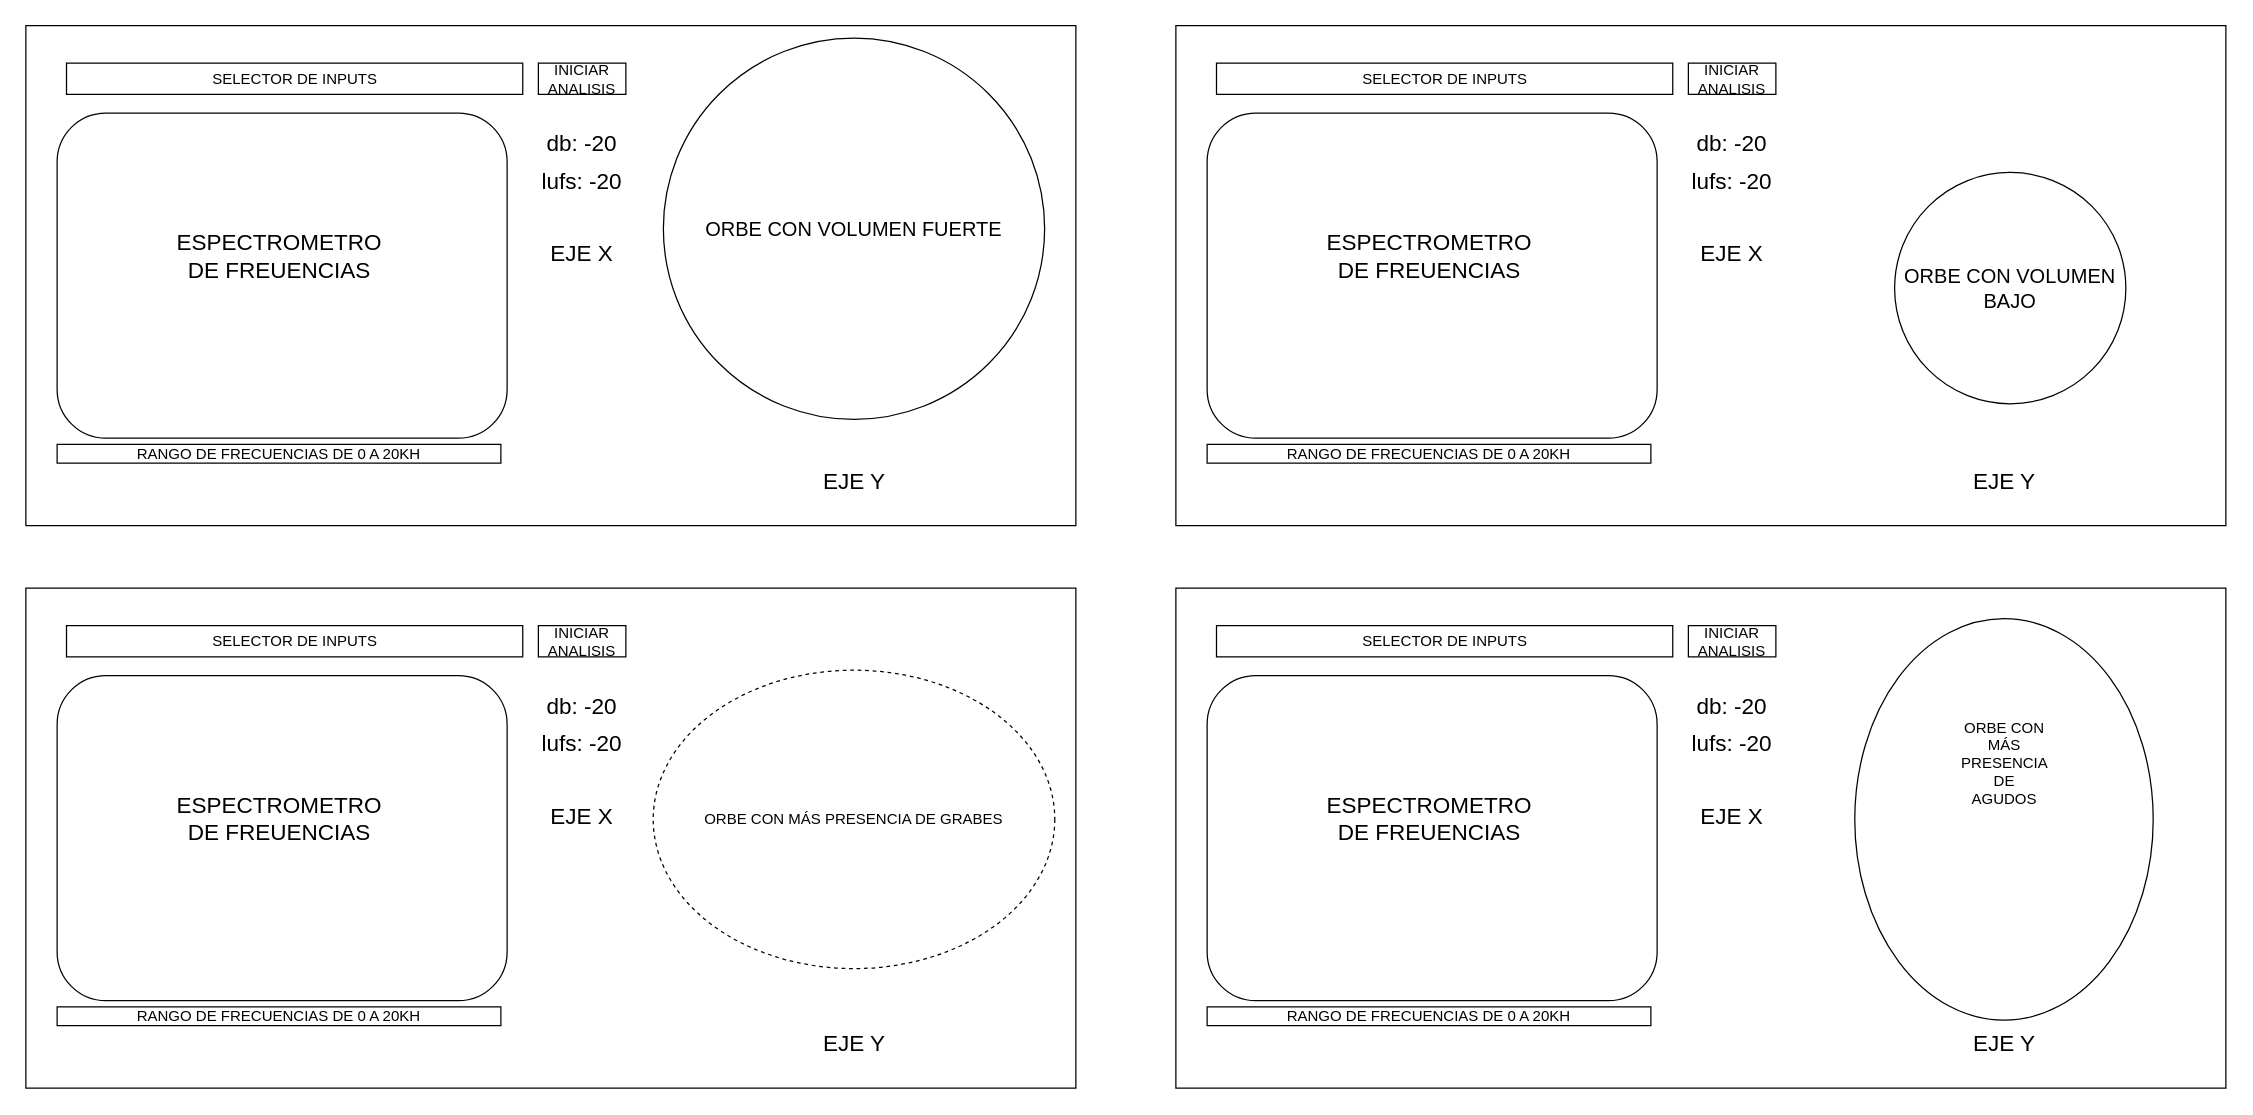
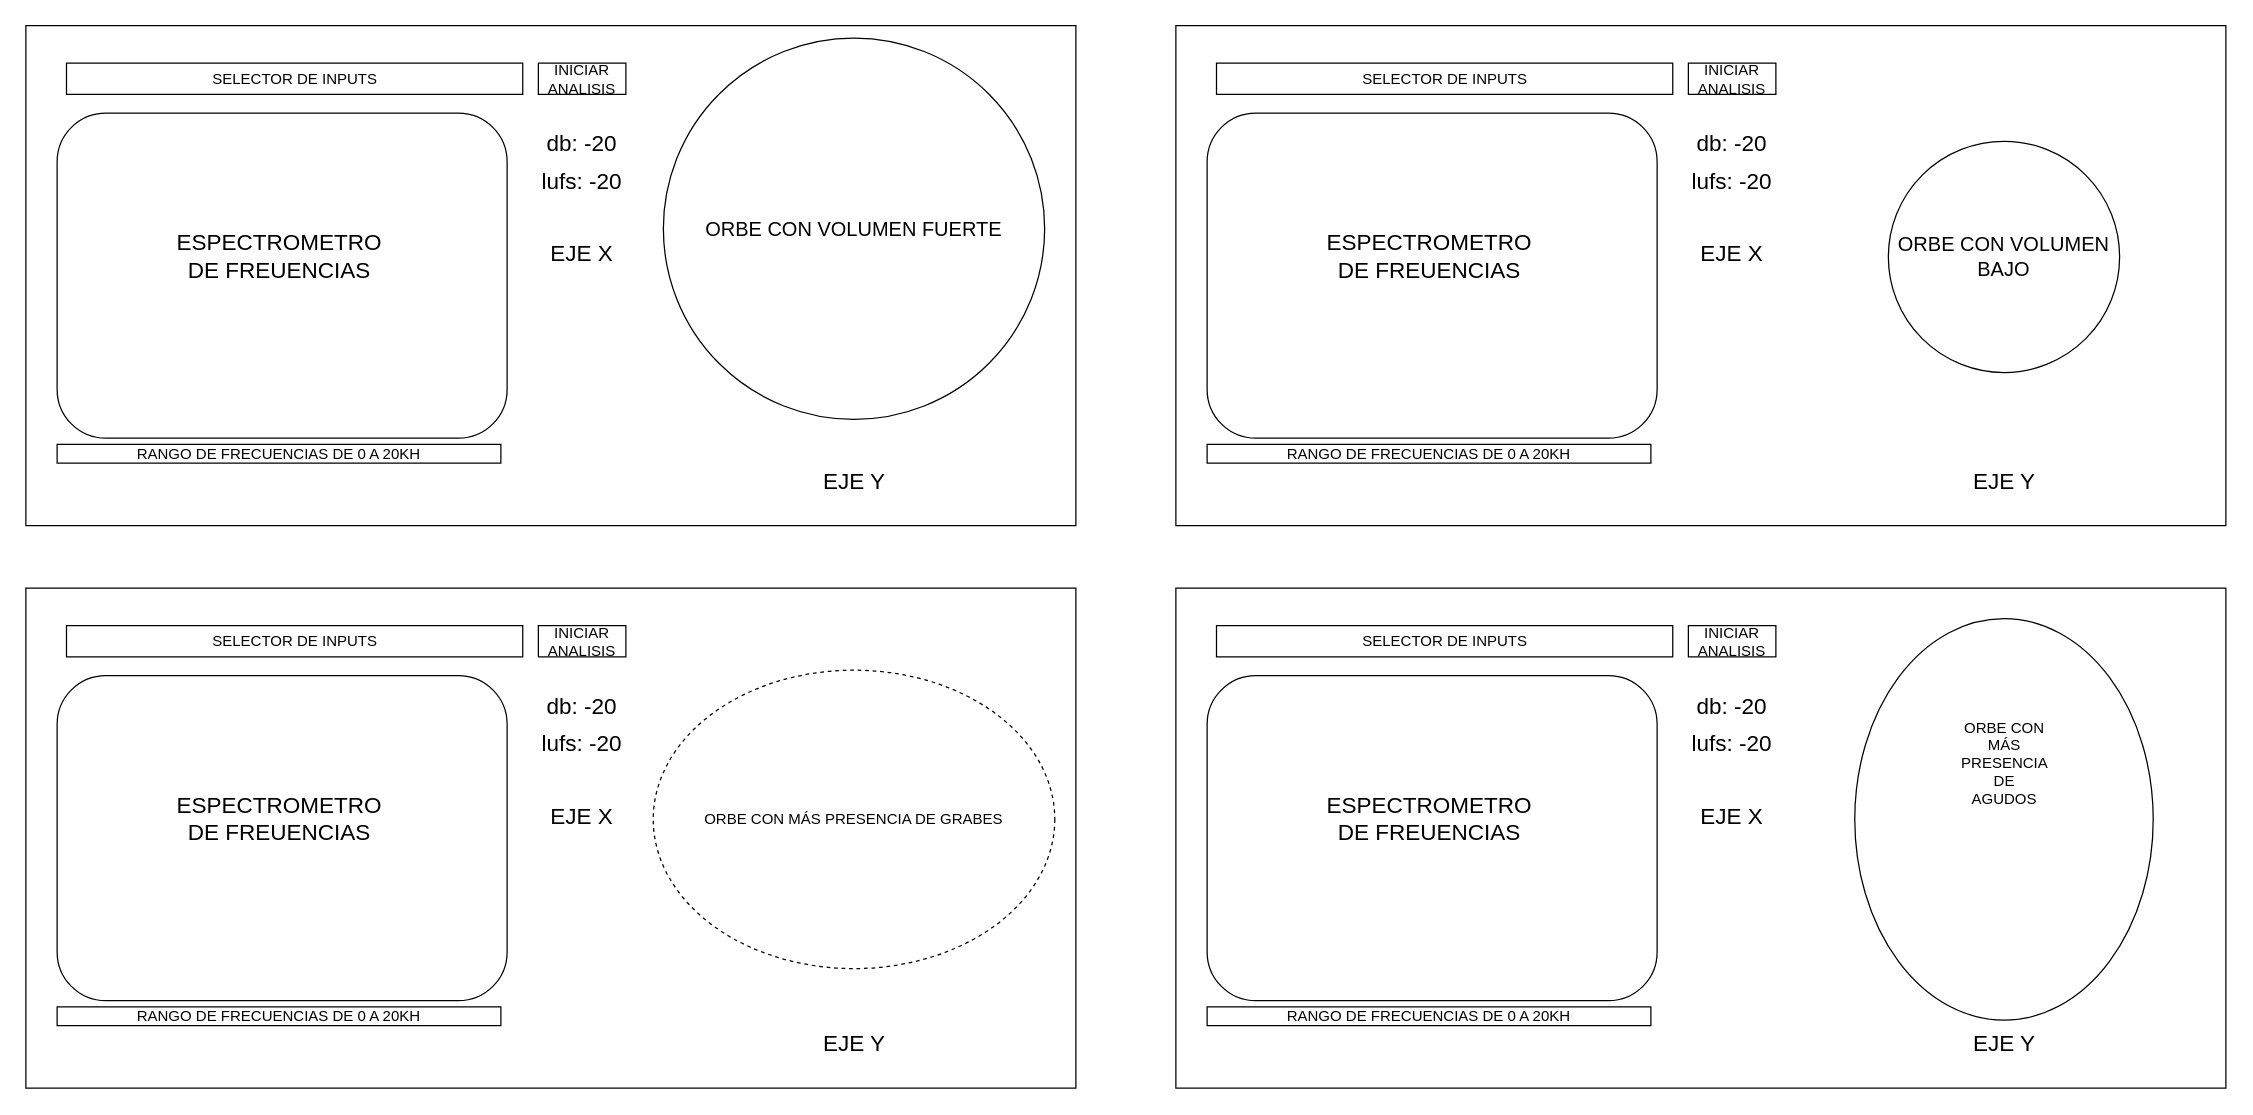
  <mxCell id="0" />
  <mxCell id="1" parent="0" />
  <mxCell id="2" value="" style="rounded=0;whiteSpace=wrap;html=1;" vertex="1" parent="1"><mxGeometry x="20" y="20" width="840" height="400" as="geometry" /></mxCell>
  <mxCell id="3" value="&lt;font style=&quot;font-size: 16px;&quot;&gt;ORBE CON VOLUMEN FUERTE&lt;/font&gt;" style="ellipse;whiteSpace=wrap;html=1;aspect=fixed;" vertex="1" parent="1"><mxGeometry x="530" y="30" width="305" height="305" as="geometry" /></mxCell>
  <mxCell id="4" value="" style="rounded=1;whiteSpace=wrap;html=1;" vertex="1" parent="1"><mxGeometry x="45" y="90" width="360" height="260" as="geometry" /></mxCell>
  <mxCell id="5" value="&lt;font style=&quot;font-size: 18px;&quot;&gt;db: -20&lt;/font&gt;" style="text;html=1;align=center;verticalAlign=middle;whiteSpace=wrap;rounded=0;" vertex="1" parent="1"><mxGeometry x="430" y="100" width="70" height="30" as="geometry" /></mxCell>
  <mxCell id="6" value="&lt;font style=&quot;font-size: 18px;&quot;&gt;lufs: -20&lt;/font&gt;" style="text;html=1;align=center;verticalAlign=middle;whiteSpace=wrap;rounded=0;" vertex="1" parent="1"><mxGeometry x="430" y="130" width="70" height="30" as="geometry" /></mxCell>
  <mxCell id="7" value="RANGO DE FRECUENCIAS DE 0 A 20KH" style="rounded=0;whiteSpace=wrap;html=1;" vertex="1" parent="1"><mxGeometry x="45" y="355" width="355" height="15" as="geometry" /></mxCell>
  <mxCell id="8" value="&lt;font style=&quot;font-size: 18px;&quot;&gt;ESPECTROMETRO DE FREUENCIAS&lt;/font&gt;" style="text;html=1;align=center;verticalAlign=middle;whiteSpace=wrap;rounded=0;" vertex="1" parent="1"><mxGeometry x="187.5" y="190" width="70" height="30" as="geometry" /></mxCell>
  <mxCell id="9" value="&lt;font style=&quot;font-size: 18px;&quot;&gt;EJE Y&lt;/font&gt;" style="text;html=1;align=center;verticalAlign=middle;whiteSpace=wrap;rounded=0;" vertex="1" parent="1"><mxGeometry x="647.5" y="370" width="70" height="30" as="geometry" /></mxCell>
  <mxCell id="10" value="&lt;font style=&quot;font-size: 18px;&quot;&gt;EJE X&lt;/font&gt;" style="text;html=1;align=center;verticalAlign=middle;whiteSpace=wrap;rounded=0;" vertex="1" parent="1"><mxGeometry x="430" y="187.5" width="70" height="30" as="geometry" /></mxCell>
  <mxCell id="11" value="INICIAR ANALISIS" style="rounded=0;whiteSpace=wrap;html=1;" vertex="1" parent="1"><mxGeometry x="430" y="50" width="70" height="25" as="geometry" /></mxCell>
  <mxCell id="12" value="SELECTOR DE INPUTS" style="rounded=0;whiteSpace=wrap;html=1;" vertex="1" parent="1"><mxGeometry x="52.5" y="50" width="365" height="25" as="geometry" /></mxCell>
  <mxCell id="13" value="" style="rounded=0;whiteSpace=wrap;html=1;" vertex="1" parent="1"><mxGeometry x="20" y="470" width="840" height="400" as="geometry" /></mxCell>
  <mxCell id="14" value="" style="rounded=1;whiteSpace=wrap;html=1;" vertex="1" parent="1"><mxGeometry x="45" y="540" width="360" height="260" as="geometry" /></mxCell>
  <mxCell id="15" value="&lt;font style=&quot;font-size: 18px;&quot;&gt;db: -20&lt;/font&gt;" style="text;html=1;align=center;verticalAlign=middle;whiteSpace=wrap;rounded=0;" vertex="1" parent="1"><mxGeometry x="430" y="550" width="70" height="30" as="geometry" /></mxCell>
  <mxCell id="16" value="&lt;font style=&quot;font-size: 18px;&quot;&gt;lufs: -20&lt;/font&gt;" style="text;html=1;align=center;verticalAlign=middle;whiteSpace=wrap;rounded=0;" vertex="1" parent="1"><mxGeometry x="430" y="580" width="70" height="30" as="geometry" /></mxCell>
  <mxCell id="17" value="RANGO DE FRECUENCIAS DE 0 A 20KH" style="rounded=0;whiteSpace=wrap;html=1;" vertex="1" parent="1"><mxGeometry x="45" y="805" width="355" height="15" as="geometry" /></mxCell>
  <mxCell id="18" value="&lt;font style=&quot;font-size: 18px;&quot;&gt;ESPECTROMETRO DE FREUENCIAS&lt;/font&gt;" style="text;html=1;align=center;verticalAlign=middle;whiteSpace=wrap;rounded=0;" vertex="1" parent="1"><mxGeometry x="187.5" y="640" width="70" height="30" as="geometry" /></mxCell>
  <mxCell id="19" value="&lt;font style=&quot;font-size: 18px;&quot;&gt;EJE Y&lt;/font&gt;" style="text;html=1;align=center;verticalAlign=middle;whiteSpace=wrap;rounded=0;" vertex="1" parent="1"><mxGeometry x="647.5" y="820" width="70" height="30" as="geometry" /></mxCell>
  <mxCell id="20" value="&lt;font style=&quot;font-size: 18px;&quot;&gt;EJE X&lt;/font&gt;" style="text;html=1;align=center;verticalAlign=middle;whiteSpace=wrap;rounded=0;" vertex="1" parent="1"><mxGeometry x="430" y="637.5" width="70" height="30" as="geometry" /></mxCell>
  <mxCell id="21" value="INICIAR ANALISIS" style="rounded=0;whiteSpace=wrap;html=1;" vertex="1" parent="1"><mxGeometry x="430" y="500" width="70" height="25" as="geometry" /></mxCell>
  <mxCell id="22" value="SELECTOR DE INPUTS" style="rounded=0;whiteSpace=wrap;html=1;" vertex="1" parent="1"><mxGeometry x="52.5" y="500" width="365" height="25" as="geometry" /></mxCell>
  <mxCell id="23" value="ORBE CON MÁS PRESENCIA DE GRABES" style="ellipse;whiteSpace=wrap;html=1;dashed=1;" vertex="1" parent="1"><mxGeometry x="521.87" y="535.63" width="321.25" height="238.75" as="geometry" /></mxCell>
  <mxCell id="24" value="" style="rounded=0;whiteSpace=wrap;html=1;" vertex="1" parent="1"><mxGeometry x="940" y="470" width="840" height="400" as="geometry" /></mxCell>
  <mxCell id="25" value="" style="rounded=1;whiteSpace=wrap;html=1;" vertex="1" parent="1"><mxGeometry x="965" y="540" width="360" height="260" as="geometry" /></mxCell>
  <mxCell id="26" value="&lt;font style=&quot;font-size: 18px;&quot;&gt;db: -20&lt;/font&gt;" style="text;html=1;align=center;verticalAlign=middle;whiteSpace=wrap;rounded=0;" vertex="1" parent="1"><mxGeometry x="1350" y="550" width="70" height="30" as="geometry" /></mxCell>
  <mxCell id="27" value="&lt;font style=&quot;font-size: 18px;&quot;&gt;lufs: -20&lt;/font&gt;" style="text;html=1;align=center;verticalAlign=middle;whiteSpace=wrap;rounded=0;" vertex="1" parent="1"><mxGeometry x="1350" y="580" width="70" height="30" as="geometry" /></mxCell>
  <mxCell id="28" value="RANGO DE FRECUENCIAS DE 0 A 20KH" style="rounded=0;whiteSpace=wrap;html=1;" vertex="1" parent="1"><mxGeometry x="965" y="805" width="355" height="15" as="geometry" /></mxCell>
  <mxCell id="29" value="&lt;font style=&quot;font-size: 18px;&quot;&gt;ESPECTROMETRO DE FREUENCIAS&lt;/font&gt;" style="text;html=1;align=center;verticalAlign=middle;whiteSpace=wrap;rounded=0;" vertex="1" parent="1"><mxGeometry x="1107.5" y="640" width="70" height="30" as="geometry" /></mxCell>
  <mxCell id="30" value="&lt;font style=&quot;font-size: 18px;&quot;&gt;EJE Y&lt;/font&gt;" style="text;html=1;align=center;verticalAlign=middle;whiteSpace=wrap;rounded=0;" vertex="1" parent="1"><mxGeometry x="1567.5" y="820" width="70" height="30" as="geometry" /></mxCell>
  <mxCell id="31" value="&lt;font style=&quot;font-size: 18px;&quot;&gt;EJE X&lt;/font&gt;" style="text;html=1;align=center;verticalAlign=middle;whiteSpace=wrap;rounded=0;" vertex="1" parent="1"><mxGeometry x="1350" y="637.5" width="70" height="30" as="geometry" /></mxCell>
  <mxCell id="32" value="INICIAR ANALISIS" style="rounded=0;whiteSpace=wrap;html=1;" vertex="1" parent="1"><mxGeometry x="1350" y="500" width="70" height="25" as="geometry" /></mxCell>
  <mxCell id="33" value="SELECTOR DE INPUTS" style="rounded=0;whiteSpace=wrap;html=1;" vertex="1" parent="1"><mxGeometry x="972.5" y="500" width="365" height="25" as="geometry" /></mxCell>
  <mxCell id="34" value="" style="ellipse;whiteSpace=wrap;html=1;rotation=-90;" vertex="1" parent="1"><mxGeometry x="1441.87" y="535.63" width="321.25" height="238.75" as="geometry" /></mxCell>
  <mxCell id="35" value="ORBE CON MÁS PRESENCIA DE AGUDOS" style="text;html=1;align=center;verticalAlign=middle;whiteSpace=wrap;rounded=0;" vertex="1" parent="1"><mxGeometry x="1572.5" y="595" width="60" height="30" as="geometry" /></mxCell>
  <mxCell id="36" value="" style="rounded=0;whiteSpace=wrap;html=1;" vertex="1" parent="1"><mxGeometry x="940" y="20" width="840" height="400" as="geometry" /></mxCell>
- <mxCell id="37" value="&lt;font style=&quot;font-size: 16px;&quot;&gt;ORBE CON VOLUMEN BAJO&lt;/font&gt;" style="ellipse;whiteSpace=wrap;html=1;aspect=fixed;" vertex="1" parent="1"><mxGeometry x="1514.99" y="137.5" width="185" height="185" as="geometry" /></mxCell>
+ <mxCell id="37" value="&lt;font style=&quot;font-size: 16px;&quot;&gt;ORBE CON VOLUMEN BAJO&lt;/font&gt;" style="ellipse;whiteSpace=wrap;html=1;aspect=fixed;" vertex="1" parent="1"><mxGeometry x="1509.99" y="112.5" width="185" height="185" as="geometry" /></mxCell>
  <mxCell id="38" value="" style="rounded=1;whiteSpace=wrap;html=1;" vertex="1" parent="1"><mxGeometry x="965" y="90" width="360" height="260" as="geometry" /></mxCell>
  <mxCell id="39" value="&lt;font style=&quot;font-size: 18px;&quot;&gt;db: -20&lt;/font&gt;" style="text;html=1;align=center;verticalAlign=middle;whiteSpace=wrap;rounded=0;" vertex="1" parent="1"><mxGeometry x="1350" y="100" width="70" height="30" as="geometry" /></mxCell>
  <mxCell id="40" value="&lt;font style=&quot;font-size: 18px;&quot;&gt;lufs: -20&lt;/font&gt;" style="text;html=1;align=center;verticalAlign=middle;whiteSpace=wrap;rounded=0;" vertex="1" parent="1"><mxGeometry x="1350" y="130" width="70" height="30" as="geometry" /></mxCell>
  <mxCell id="41" value="RANGO DE FRECUENCIAS DE 0 A 20KH" style="rounded=0;whiteSpace=wrap;html=1;" vertex="1" parent="1"><mxGeometry x="965" y="355" width="355" height="15" as="geometry" /></mxCell>
  <mxCell id="42" value="&lt;font style=&quot;font-size: 18px;&quot;&gt;ESPECTROMETRO DE FREUENCIAS&lt;/font&gt;" style="text;html=1;align=center;verticalAlign=middle;whiteSpace=wrap;rounded=0;" vertex="1" parent="1"><mxGeometry x="1107.5" y="190" width="70" height="30" as="geometry" /></mxCell>
  <mxCell id="43" value="&lt;font style=&quot;font-size: 18px;&quot;&gt;EJE Y&lt;/font&gt;" style="text;html=1;align=center;verticalAlign=middle;whiteSpace=wrap;rounded=0;" vertex="1" parent="1"><mxGeometry x="1567.5" y="370" width="70" height="30" as="geometry" /></mxCell>
  <mxCell id="44" value="&lt;font style=&quot;font-size: 18px;&quot;&gt;EJE X&lt;/font&gt;" style="text;html=1;align=center;verticalAlign=middle;whiteSpace=wrap;rounded=0;" vertex="1" parent="1"><mxGeometry x="1350" y="187.5" width="70" height="30" as="geometry" /></mxCell>
  <mxCell id="45" value="INICIAR ANALISIS" style="rounded=0;whiteSpace=wrap;html=1;" vertex="1" parent="1"><mxGeometry x="1350" y="50" width="70" height="25" as="geometry" /></mxCell>
  <mxCell id="46" value="SELECTOR DE INPUTS" style="rounded=0;whiteSpace=wrap;html=1;" vertex="1" parent="1"><mxGeometry x="972.5" y="50" width="365" height="25" as="geometry" /></mxCell>
